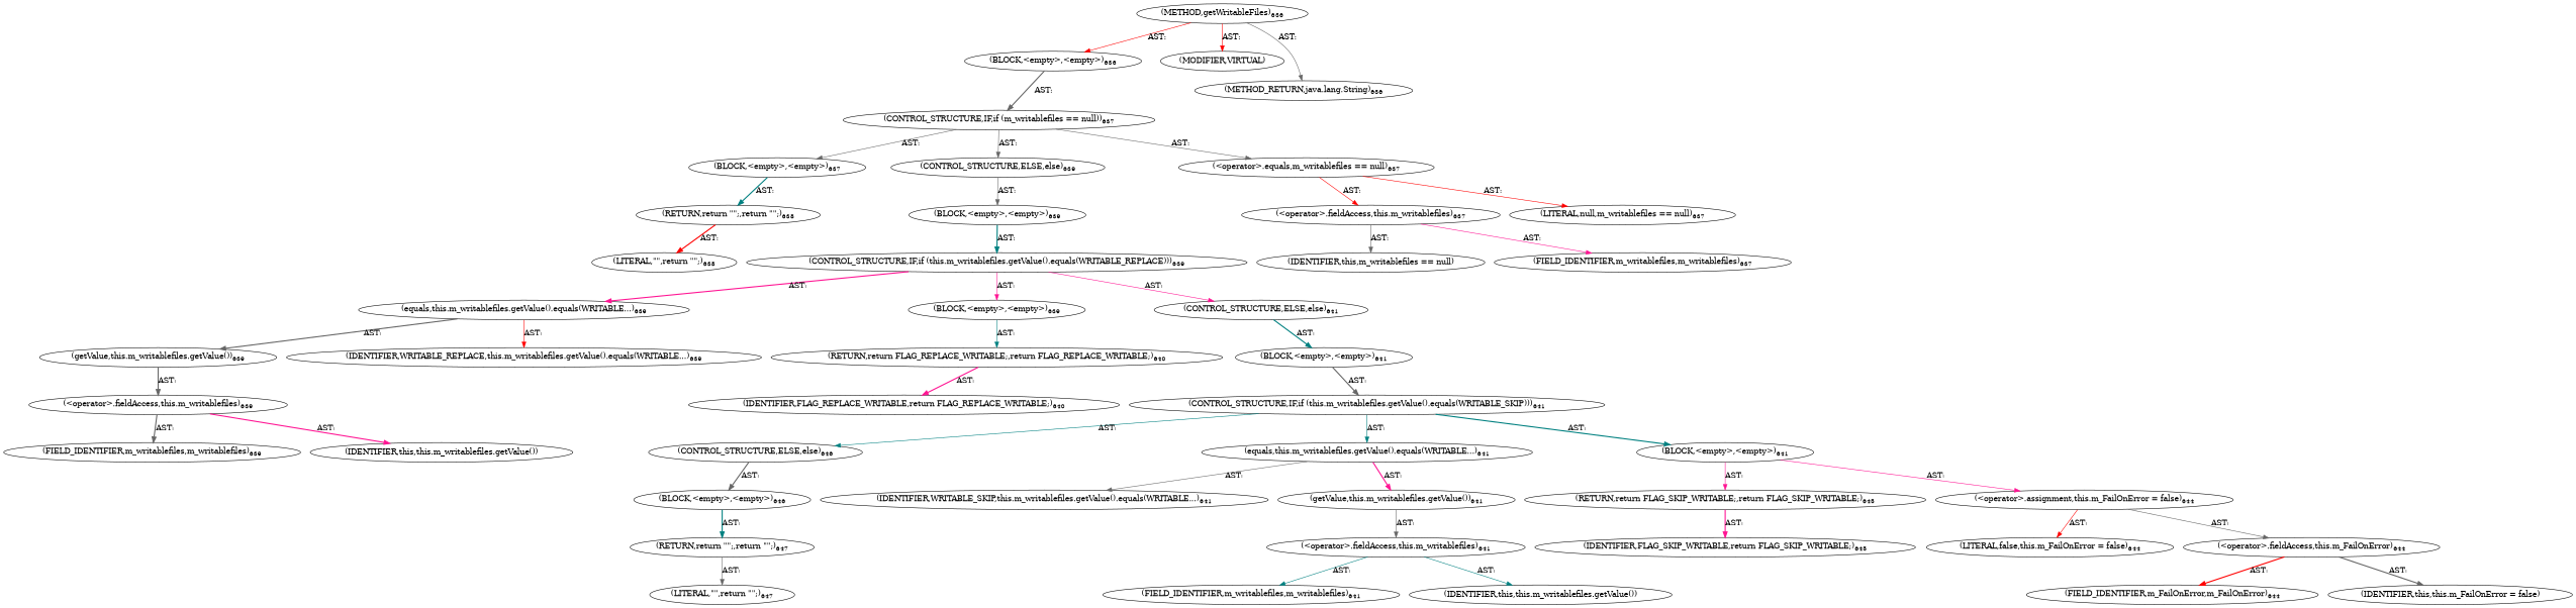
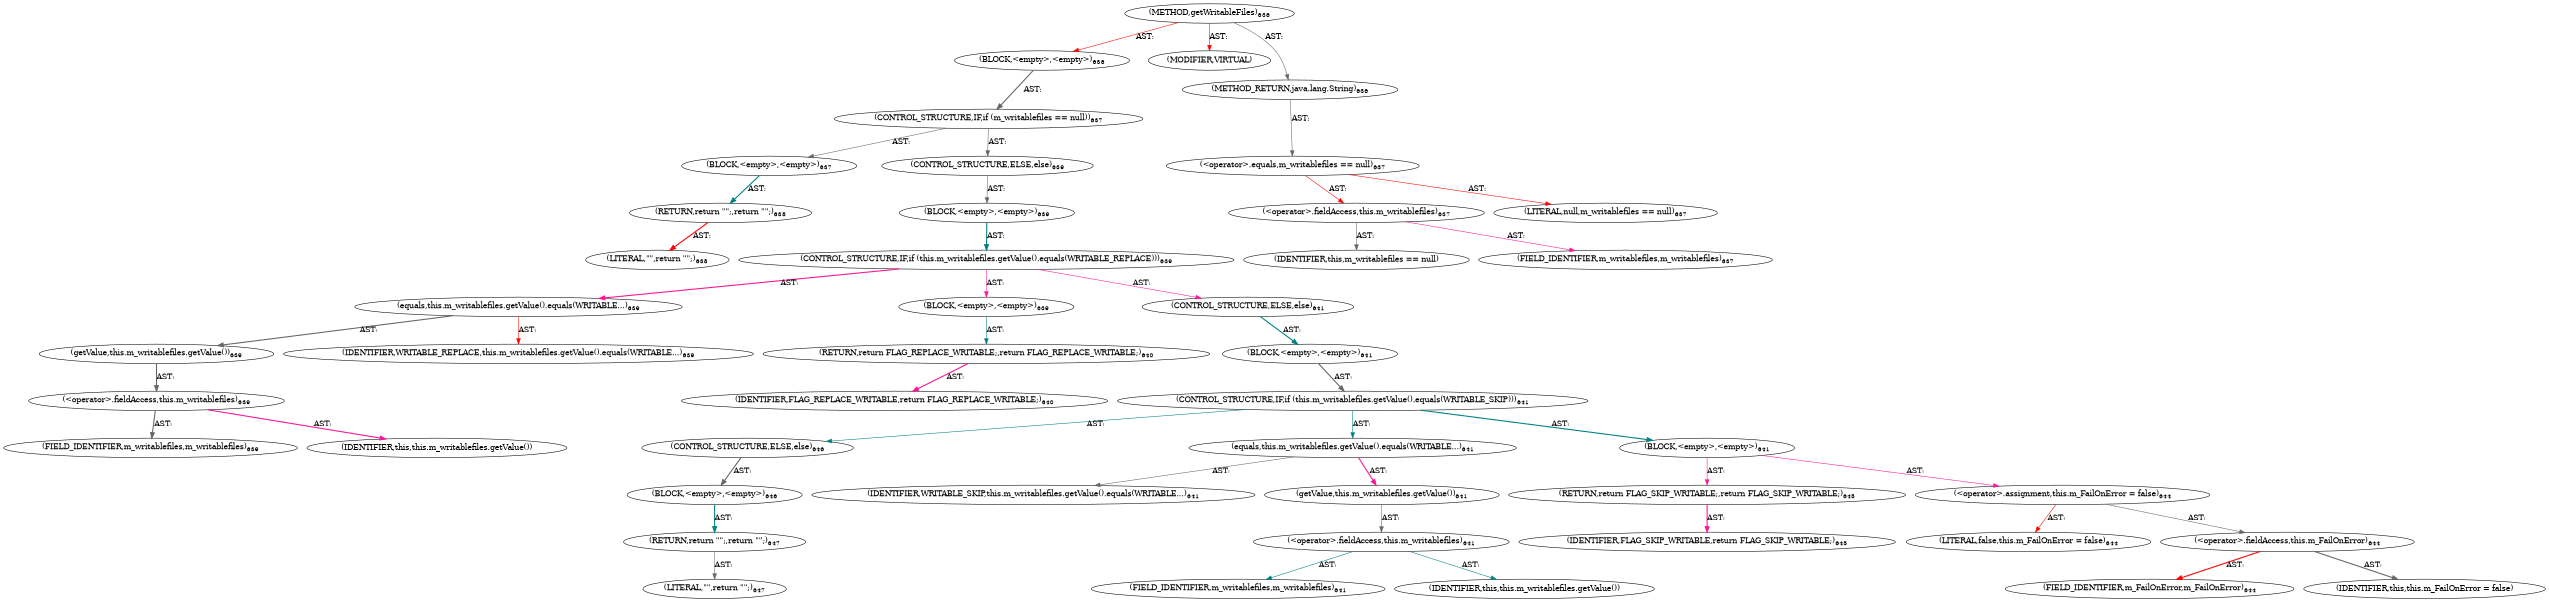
  digraph {
    edge [color=gray40 style=solid]
    n1 [label=<(METHOD,getWritableFiles)<SUB>636</SUB>>]
    n2 [label=<(BLOCK,&lt;empty&gt;,&lt;empty&gt;)<SUB>636</SUB>>]
    n3 [label=<(MODIFIER,VIRTUAL)>]
    n4 [label=<(METHOD_RETURN,java.lang.String)<SUB>636</SUB>>]
    n5 [label=<(CONTROL_STRUCTURE,IF,if (m_writablefiles == null))<SUB>637</SUB>>]
    n6 [label=<(&lt;operator&gt;.equals,m_writablefiles == null)<SUB>637</SUB>>]
    n7 [label=<(BLOCK,&lt;empty&gt;,&lt;empty&gt;)<SUB>637</SUB>>]
    n8 [label=<(CONTROL_STRUCTURE,ELSE,else)<SUB>639</SUB>>]
    n9 [label=<(&lt;operator&gt;.fieldAccess,this.m_writablefiles)<SUB>637</SUB>>]
    n10 [label=<(LITERAL,null,m_writablefiles == null)<SUB>637</SUB>>]
    n11 [label=<(RETURN,return &quot;&quot;;,return &quot;&quot;;)<SUB>638</SUB>>]
    n12 [label=<(BLOCK,&lt;empty&gt;,&lt;empty&gt;)<SUB>639</SUB>>]
    n13 [label=<(IDENTIFIER,this,m_writablefiles == null)>]
    n14 [label=<(FIELD_IDENTIFIER,m_writablefiles,m_writablefiles)<SUB>637</SUB>>]
    n15 [label=<(LITERAL,&quot;&quot;,return &quot;&quot;;)<SUB>638</SUB>>]
    n16 [label=<(CONTROL_STRUCTURE,IF,if (this.m_writablefiles.getValue().equals(WRITABLE_REPLACE)))<SUB>639</SUB>>]
    n17 [label=<(equals,this.m_writablefiles.getValue().equals(WRITABLE...)<SUB>639</SUB>>]
    n18 [label=<(BLOCK,&lt;empty&gt;,&lt;empty&gt;)<SUB>639</SUB>>]
    n19 [label=<(CONTROL_STRUCTURE,ELSE,else)<SUB>641</SUB>>]
    n20 [label=<(getValue,this.m_writablefiles.getValue())<SUB>639</SUB>>]
    n21 [label=<(IDENTIFIER,WRITABLE_REPLACE,this.m_writablefiles.getValue().equals(WRITABLE...)<SUB>639</SUB>>]
    n22 [label=<(RETURN,return FLAG_REPLACE_WRITABLE;,return FLAG_REPLACE_WRITABLE;)<SUB>640</SUB>>]
    n23 [label=<(BLOCK,&lt;empty&gt;,&lt;empty&gt;)<SUB>641</SUB>>]
    n24 [label=<(&lt;operator&gt;.fieldAccess,this.m_writablefiles)<SUB>639</SUB>>]
    n25 [label=<(IDENTIFIER,this,this.m_writablefiles.getValue())>]
    n26 [label=<(FIELD_IDENTIFIER,m_writablefiles,m_writablefiles)<SUB>639</SUB>>]
    n27 [label=<(IDENTIFIER,FLAG_REPLACE_WRITABLE,return FLAG_REPLACE_WRITABLE;)<SUB>640</SUB>>]
    n28 [label=<(CONTROL_STRUCTURE,IF,if (this.m_writablefiles.getValue().equals(WRITABLE_SKIP)))<SUB>641</SUB>>]
    n29 [label=<(equals,this.m_writablefiles.getValue().equals(WRITABLE...)<SUB>641</SUB>>]
    n30 [label=<(BLOCK,&lt;empty&gt;,&lt;empty&gt;)<SUB>641</SUB>>]
    n31 [label=<(CONTROL_STRUCTURE,ELSE,else)<SUB>646</SUB>>]
    n32 [label=<(getValue,this.m_writablefiles.getValue())<SUB>641</SUB>>]
    n33 [label=<(IDENTIFIER,WRITABLE_SKIP,this.m_writablefiles.getValue().equals(WRITABLE...)<SUB>641</SUB>>]
    n34 [label=<(&lt;operator&gt;.assignment,this.m_FailOnError = false)<SUB>644</SUB>>]
    n35 [label=<(RETURN,return FLAG_SKIP_WRITABLE;,return FLAG_SKIP_WRITABLE;)<SUB>645</SUB>>]
    n36 [label=<(BLOCK,&lt;empty&gt;,&lt;empty&gt;)<SUB>646</SUB>>]
    n37 [label=<(&lt;operator&gt;.fieldAccess,this.m_writablefiles)<SUB>641</SUB>>]
    n38 [label=<(IDENTIFIER,this,this.m_writablefiles.getValue())>]
    n39 [label=<(FIELD_IDENTIFIER,m_writablefiles,m_writablefiles)<SUB>641</SUB>>]
    n40 [label=<(&lt;operator&gt;.fieldAccess,this.m_FailOnError)<SUB>644</SUB>>]
    n41 [label=<(LITERAL,false,this.m_FailOnError = false)<SUB>644</SUB>>]
    n42 [label=<(IDENTIFIER,FLAG_SKIP_WRITABLE,return FLAG_SKIP_WRITABLE;)<SUB>645</SUB>>]
    n43 [label=<(IDENTIFIER,this,this.m_FailOnError = false)>]
    n44 [label=<(FIELD_IDENTIFIER,m_FailOnError,m_FailOnError)<SUB>644</SUB>>]
    n45 [label=<(RETURN,return &quot;&quot;;,return &quot;&quot;;)<SUB>647</SUB>>]
    n46 [label=<(LITERAL,&quot;&quot;,return &quot;&quot;;)<SUB>647</SUB>>]
    n1 -> n2 [color=red label="AST: "]
    n1 -> n3 [color=red label="AST: "]
    n1 -> n4 [label="AST: "]
    n2 -> n5 [label="AST: " style=bold]
-   n5 -> n6 [label="AST: "]
+   n4 -> n6 [label="AST: "]
    n5 -> n7 [label="AST: "]
    n5 -> n8 [label="AST: "]
    n6 -> n9 [color=red label="AST: "]
    n6 -> n10 [color=red label="AST: "]
    n7 -> n11 [color=teal label="AST: " style=bold]
    n8 -> n12 [label="AST: "]
    n9 -> n13 [label="AST: "]
    n9 -> n14 [color=deeppink label="AST: "]
    n11 -> n15 [color=red label="AST: " style=bold]
    n12 -> n16 [color=teal label="AST: " style=bold]
    n16 -> n17 [color=deeppink label="AST: " style=bold]
    n16 -> n18 [color=deeppink label="AST: "]
    n16 -> n19 [color=deeppink label="AST: "]
    n17 -> n20 [label="AST: " style=bold]
    n17 -> n21 [color=red label="AST: "]
    n18 -> n22 [color=teal label="AST: "]
    n19 -> n23 [color=teal label="AST: " style=bold]
    n20 -> n24 [label="AST: " style=bold]
    n22 -> n27 [color=deeppink label="AST: " style=bold]
    n23 -> n28 [label="AST: " style=bold]
    n24 -> n25 [color=deeppink label="AST: " style=bold]
    n24 -> n26 [label="AST: " style=bold]
    n28 -> n29 [color=teal label="AST: "]
    n28 -> n30 [color=teal label="AST: " style=bold]
    n28 -> n31 [color=teal label="AST: "]
    n29 -> n32 [color=deeppink label="AST: " style=bold]
    n29 -> n33 [label="AST: "]
    n30 -> n34 [color=deeppink label="AST: "]
    n30 -> n35 [color=deeppink label="AST: "]
    n31 -> n36 [label="AST: " style=bold]
    n32 -> n37 [label="AST: "]
    n34 -> n40 [label="AST: "]
    n34 -> n41 [color=red label="AST: "]
    n35 -> n42 [color=deeppink label="AST: " style=bold]
    n36 -> n45 [color=teal label="AST: " style=bold]
    n37 -> n38 [color=teal label="AST: "]
    n37 -> n39 [color=teal label="AST: "]
    n40 -> n43 [label="AST: " style=bold]
    n40 -> n44 [color=red label="AST: " style=bold]
    n45 -> n46 [label="AST: "]
  }
